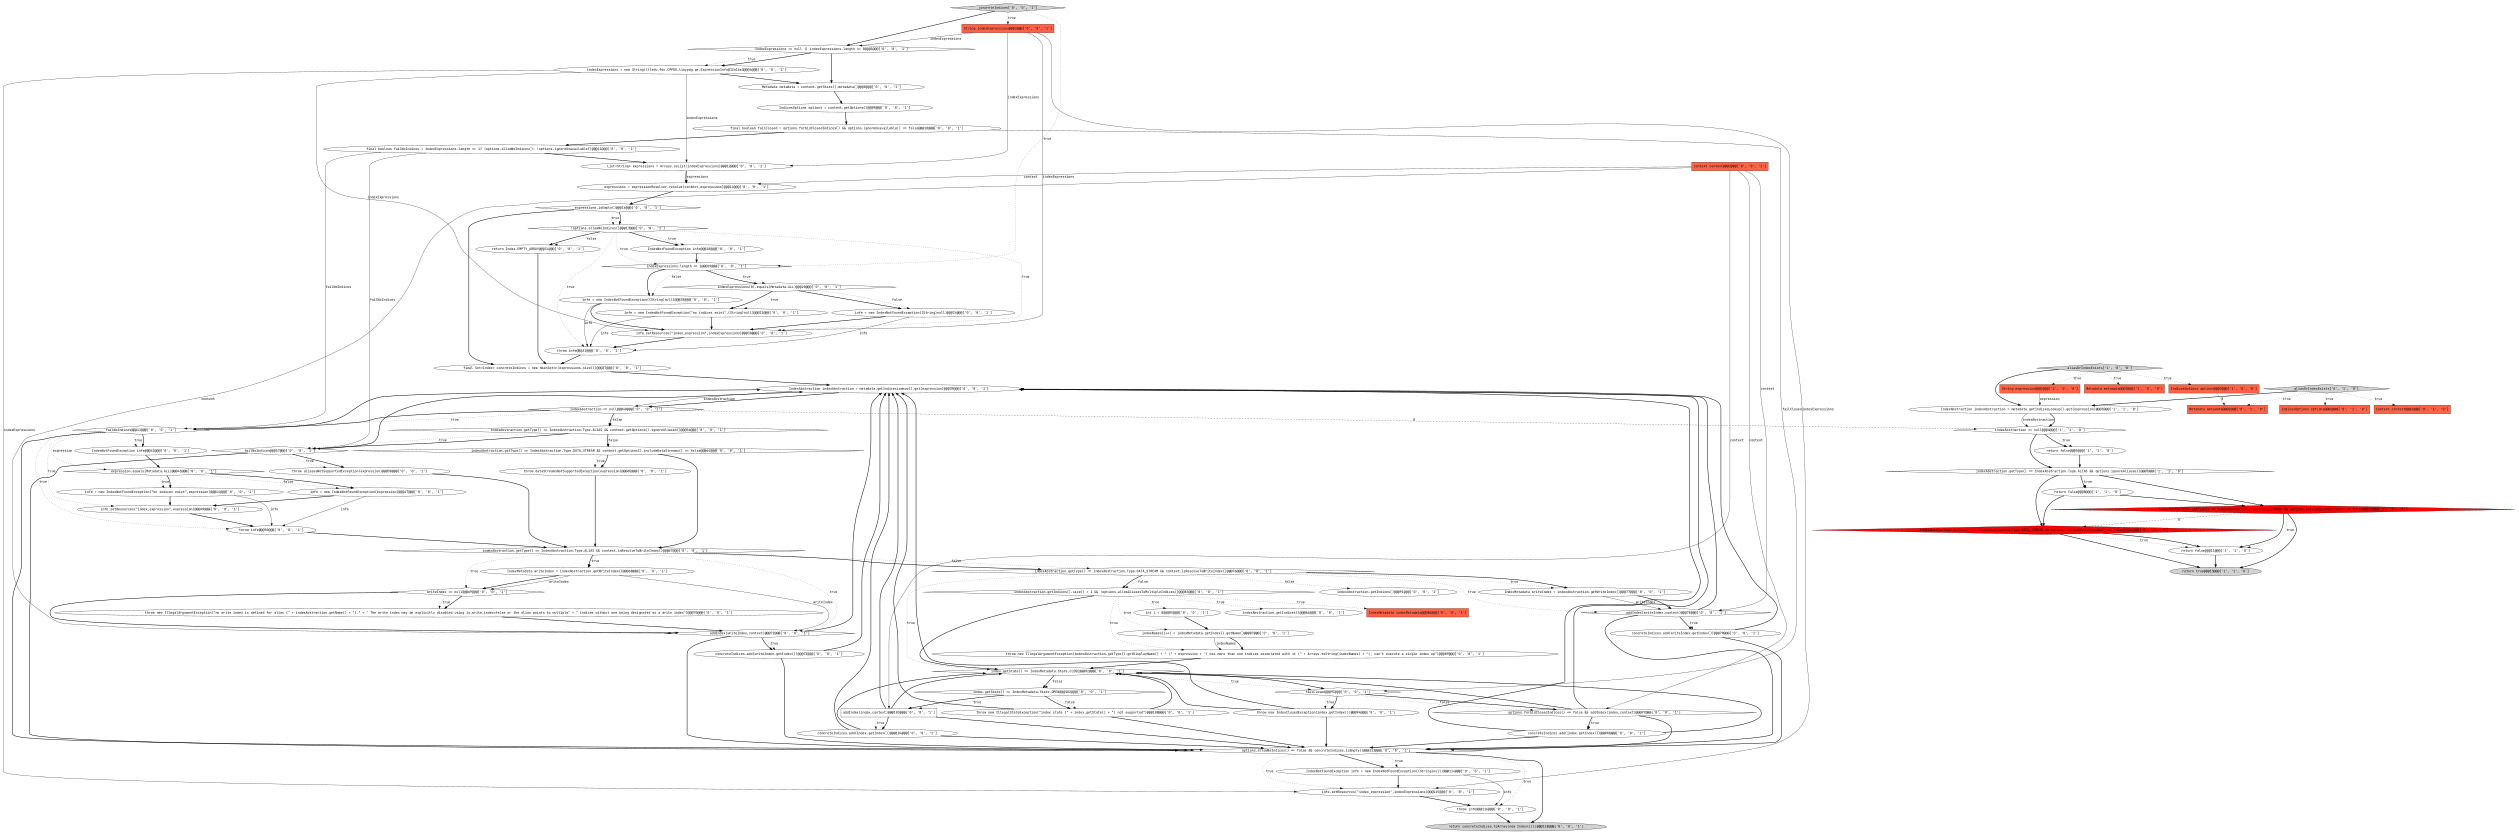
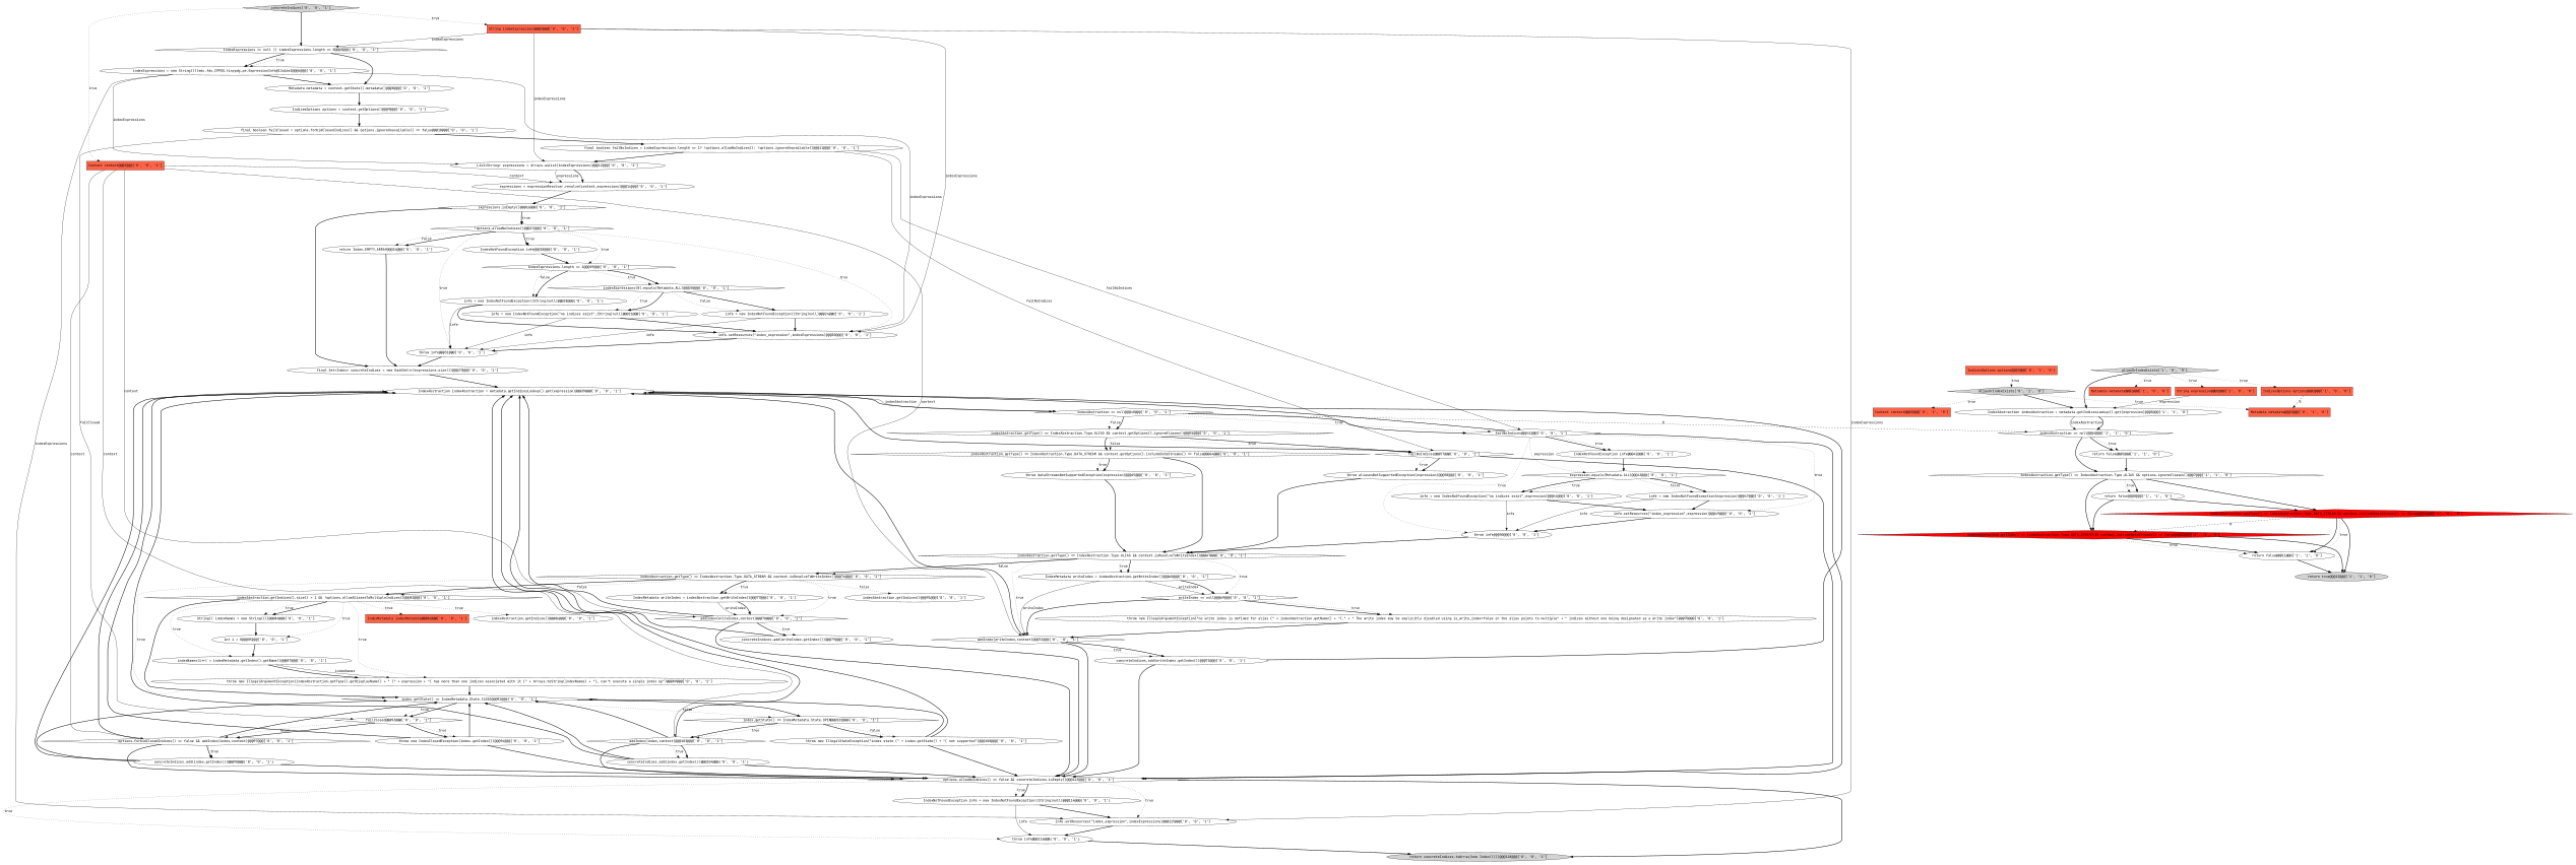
  digraph {
    fontname="JetBrains Mono"
    node [fillcolor=white fontname="JetBrains Mono" shape=ellipse style=filled]
    edge [fontname="JetBrains Mono" style=bold]
    n1 [label="infe = new IndexNotFoundException(\"no indices exist\",(String)null)@@@21@@@['0', '0', '1']"]
    n2 [label="infe.setResources(\"index_expression\",indexExpressions)@@@30@@@['0', '0', '1']"]
    n3 [label="throw infe@@@31@@@['0', '0', '1']"]
    n4 [label="final Set<Index> concreteIndices = new HashSet<>(expressions.size())@@@37@@@['0', '0', '1']"]
    n5 [label="IndexNotFoundException infe@@@42@@@['0', '0', '1']"]
    n6 [label="expression.equals(Metadata.ALL)@@@43@@@['0', '0', '1']" shape=diamond]
    n7 [label="infe = new IndexNotFoundException(expression)@@@47@@@['0', '0', '1']"]
    n8 [label="infe = new IndexNotFoundException(\"no indices exist\",expression)@@@44@@@['0', '0', '1']"]
    n9 [label="throw infe@@@116@@@['0', '0', '1']"]
    n10 [fillcolor=lightgray label="return concreteIndices.toArray(new Index(((()@@@118@@@['0', '0', '1']"]
    n11 [label="throw aliasesNotSupportedException(expression)@@@58@@@['0', '0', '1']"]
    n12 [label="indexAbstraction.getType() == IndexAbstraction.Type.ALIAS && context.isResolveToWriteIndex()@@@67@@@['0', '0', '1']" shape=diamond]
    n13 [label="indexAbstraction.getType() == IndexAbstraction.Type.DATA_STREAM && context.isResolveToWriteIndex()@@@76@@@['0', '0', '1']" shape=diamond]
    n14 [label="writeIndex == null@@@69@@@['0', '0', '1']" shape=diamond]
    n15 [label="addIndex(writeIndex,context)@@@72@@@['0', '0', '1']" shape=diamond]
    n16 [label="IndexMetadata writeIndex = indexAbstraction.getWriteIndex()@@@68@@@['0', '0', '1']"]
    n17 [label="index.getState() == IndexMetadata.State.OPEN@@@102@@@['0', '0', '1']" shape=diamond]
-   n18 [label="addIndex(index,context)@@@103@@@['0', '0', '1']" shape=box]
+   n18 [label="addIndex(index,context)@@@103@@@['0', '0', '1']" shape=diamond]
    n19 [label="throw new IllegalStateException(\"index state (\" + index.getState() + \"( not supported\")@@@108@@@['0', '0', '1']"]
    n20 [label="options.allowNoIndices() == false && concreteIndices.isEmpty()@@@113@@@['0', '0', '1']" shape=diamond]
    n21 [label="IndexAbstraction indexAbstraction = metadata.getIndicesLookup().get(expression)@@@39@@@['0', '0', '1']"]
    n22 [label="index.getState() == IndexMetadata.State.CLOSE@@@92@@@['0', '0', '1']" shape=diamond]
    n23 [label="concreteIndices.add(index.getIndex())@@@104@@@['0', '0', '1']"]
    n24 [label="addIndex(writeIndex,context)@@@78@@@['0', '0', '1']" shape=diamond]
    n25 [label="concreteIndices.add(writeIndex.getIndex())@@@79@@@['0', '0', '1']"]
    n26 [label="IndexNotFoundException infe = new IndexNotFoundException((String)null)@@@114@@@['0', '0', '1']"]
    n27 [label="infe.setResources(\"index_expression\",indexExpressions)@@@115@@@['0', '0', '1']"]
    n28 [label="indexAbstraction == null@@@40@@@['0', '0', '1']" shape=diamond]
    n29 [label="infe.setResources(\"index_expression\",expression)@@@49@@@['0', '0', '1']"]
    n30 [label="throw infe@@@50@@@['0', '0', '1']"]
    n31 [label="IndexMetadata writeIndex = indexAbstraction.getWriteIndex()@@@77@@@['0', '0', '1']"]
    n32 [label="indexAbstraction.getIndices()@@@91@@@['0', '0', '1']"]
    n33 [label="indexAbstraction.getIndices().size() > 1 && !options.allowAliasesToMultipleIndices()@@@83@@@['0', '0', '1']" shape=diamond]
    n34 [label="throw new IllegalArgumentException(\"no write index is defined for alias (\" + indexAbstraction.getName() + \"(.\" + \" The write index may be explicitly disabled using is_write_index=false or the alias points to multiple\" + \" indices without one being designated as a write index\")@@@70@@@['0', '0', '1']"]
    n35 [label="concreteIndices.add(writeIndex.getIndex())@@@73@@@['0', '0', '1']"]
    n36 [label="!options.allowNoIndices()@@@17@@@['0', '0', '1']" shape=diamond]
    n37 [label="indexExpressions.length == 1@@@19@@@['0', '0', '1']" shape=diamond]
    n38 [label="IndexNotFoundException infe@@@18@@@['0', '0', '1']"]
    n39 [label="return Index.EMPTY_ARRAY@@@34@@@['0', '0', '1']"]
    n40 [label="infe = new IndexNotFoundException((String)null)@@@28@@@['0', '0', '1']"]
    n41 [label="indexExpressions(0(.equals(Metadata.ALL)@@@20@@@['0', '0', '1']" shape=diamond]
    n42 [label="indexNames(i++( = indexMetadata.getIndex().getName()@@@87@@@['0', '0', '1']"]
    n43 [label="throw new IllegalArgumentException(indexAbstraction.getType().getDisplayName() + \" (\" + expression + \"( has more than one indices associated with it (\" + Arrays.toString(indexNames) + \"(, can't execute a single index op\")@@@89@@@['0', '0', '1']"]
    n44 [fillcolor=red label="indexAbstraction.getType() == IndexAbstraction.Type.DATA_STREAM && context.includeDataStreams() == false@@@10@@@['0', '1', '0']" shape=diamond]
    n45 [fillcolor=lightgray label="return true@@@13@@@['1', '1', '0']"]
    n46 [label="return false@@@11@@@['1', '1', '0']"]
    n47 [fillcolor=tomato label="Context context@@@2@@@['0', '0', '1']" shape=box]
    n48 [label="expressions = expressionResolver.resolve(context,expressions)@@@14@@@['0', '0', '1']"]
    n49 [label="options.forbidClosedIndices() == false && addIndex(index,context)@@@97@@@['0', '0', '1']" shape=diamond]
    n50 [label="expressions.isEmpty()@@@16@@@['0', '0', '1']" shape=diamond]
    n51 [label="concreteIndices.add(index.getIndex())@@@98@@@['0', '0', '1']"]
    n52 [label="failClosed@@@93@@@['0', '0', '1']" shape=diamond]
    n53 [label="throw new IndexClosedException(index.getIndex())@@@94@@@['0', '0', '1']"]
    n54 [label="throw dataStreamsNotSupportedException(expression)@@@65@@@['0', '0', '1']"]
    n55 [fillcolor=tomato label="String expression@@@2@@@['1', '0', '0']" shape=box]
    n56 [label="IndexAbstraction indexAbstraction = metadata.getIndicesLookup().get(expression)@@@3@@@['1', '1', '0']"]
    n57 [label="indexAbstraction == null@@@4@@@['1', '1', '0']" shape=diamond]
    n58 [label="indexAbstraction.getType() == IndexAbstraction.Type.ALIAS && context.getOptions().ignoreAliases()@@@56@@@['0', '0', '1']" shape=diamond]
    n59 [label="failNoIndices@@@41@@@['0', '0', '1']" shape=diamond]
    n60 [label="infe = new IndexNotFoundException((String)null)@@@24@@@['0', '0', '1']"]
    n61 [fillcolor=tomato label="IndicesOptions options@@@2@@@['0', '1', '0']" shape=box]
    n62 [label="indexAbstraction.getType() == IndexAbstraction.Type.DATA_STREAM && context.getOptions().includeDataStreams() == false@@@64@@@['0', '0', '1']" shape=diamond]
    n63 [label="failNoIndices@@@57@@@['0', '0', '1']" shape=diamond]
    n64 [label="int i = 0@@@85@@@['0', '0', '1']"]
    n65 [fillcolor=lightgray label="aliasOrIndexExists['0', '1', '0']" shape=diamond]
    n66 [fillcolor=tomato label="Context context@@@2@@@['0', '1', '0']" shape=box]
    n67 [fillcolor=tomato label="Metadata metadata@@@2@@@['0', '1', '0']" shape=box]
    n68 [label="return false@@@5@@@['1', '1', '0']"]
    n69 [label="indexAbstraction.getType() == IndexAbstraction.Type.ALIAS && options.ignoreAliases()@@@7@@@['1', '1', '0']" shape=diamond]
    n70 [label="return false@@@8@@@['1', '1', '0']"]
    n71 [fillcolor=red label="indexAbstraction.getType() == IndexAbstraction.Type.DATA_STREAM && options.includeDataStreams() == false@@@10@@@['1', '0', '0']" shape=diamond]
    n72 [label="final boolean failNoIndices = indexExpressions.length == 1? !options.allowNoIndices(): !options.ignoreUnavailable()@@@11@@@['0', '0', '1']"]
    n73 [label="List<String> expressions = Arrays.asList(indexExpressions)@@@12@@@['0', '0', '1']"]
+   n74 [label="String(( indexNames = new String((((@@@84@@@['0', '0', '1']"]
    n75 [label="indexExpressions = new String((((edu.fdu.CPPDG.tinypdg.pe.ExpressionInfo@13a16e3@@@4@@@['0', '0', '1']"]
    n76 [label="Metadata metadata = context.getState().metadata()@@@8@@@['0', '0', '1']"]
    n77 [label="IndicesOptions options = context.getOptions()@@@9@@@['0', '0', '1']"]
    n78 [fillcolor=tomato label="IndexMetadata indexMetadata@@@86@@@['0', '0', '1']" shape=box]
    n79 [label="indexAbstraction.getIndices()@@@86@@@['0', '0', '1']"]
    n80 [label="final boolean failClosed = options.forbidClosedIndices() && options.ignoreUnavailable() == false@@@10@@@['0', '0', '1']"]
    n81 [fillcolor=tomato label="Metadata metadata@@@2@@@['1', '0', '0']" shape=box]
    n82 [fillcolor=lightgray label="aliasOrIndexExists['1', '0', '0']" shape=diamond]
    n83 [fillcolor=tomato label="IndicesOptions options@@@2@@@['1', '0', '0']" shape=box]
    n84 [fillcolor=tomato label="String indexExpressions@@@2@@@['0', '0', '1']" shape=box]
    n85 [label="indexExpressions == null || indexExpressions.length == 0@@@3@@@['0', '0', '1']" shape=diamond]
    n86 [fillcolor=lightgray label="concreteIndices['0', '0', '1']" shape=diamond]
    n1 -> n2
    n1 -> n3 [label=infe style=solid]
    n2 -> n3
    n3 -> n4
    n4 -> n21
    n5 -> n6
    n6 -> n7 [label=false style=dotted]
    n6 -> n7
    n6 -> n8 [label=true style=dotted]
    n6 -> n8
    n7 -> n29
    n7 -> n30 [label=infe style=solid]
    n8 -> n29
    n8 -> n30 [label=infe style=solid]
    n9 -> n10
    n11 -> n12
    n12 -> n13
    n12 -> n13 [label=false style=dotted]
    n12 -> n14 [label=true style=dotted]
    n12 -> n15 [label=true style=dotted]
    n12 -> n16
    n12 -> n16 [label=true style=dotted]
    n13 -> n22 [label=true style=dotted]
    n13 -> n24 [label=true style=dotted]
    n13 -> n31 [label=true style=dotted]
    n13 -> n31
    n13 -> n32 [label=false style=dotted]
    n13 -> n33 [label=false style=dotted]
    n13 -> n33
    n14 -> n15
    n14 -> n34
    n14 -> n34 [label=true style=dotted]
    n15 -> n20
    n15 -> n21
    n15 -> n35 [label=true style=dotted]
    n15 -> n35
    n16 -> n14 [label=writeIndex style=solid]
    n16 -> n14
    n16 -> n15 [label=writeIndex style=solid]
    n17 -> n18 [label=true style=dotted]
    n17 -> n18
    n17 -> n19 [label=false style=dotted]
    n17 -> n19
    n18 -> n20
    n18 -> n21
    n18 -> n22
    n18 -> n23
    n18 -> n23 [label=true style=dotted]
    n19 -> n20
    n19 -> n21
    n19 -> n22
    n20 -> n9 [label=true style=dotted]
    n20 -> n10
    n20 -> n26 [label=true style=dotted]
    n20 -> n26
    n20 -> n27 [label=true style=dotted]
    n21 -> n28
    n21 -> n28 [label=indexAbstraction style=solid]
    n22 -> n17
    n22 -> n17 [label=false style=dotted]
    n22 -> n52
    n22 -> n52 [label=true style=dotted]
    n23 -> n20
    n23 -> n21
    n23 -> n22
    n24 -> n20
    n24 -> n21
    n24 -> n25
    n24 -> n25 [label=true style=dotted]
    n25 -> n20
    n25 -> n21
    n26 -> n9 [label=infe style=solid]
    n26 -> n27
    n27 -> n9
    n28 -> n57 [label=0 style=dashed]
    n28 -> n58 [label=false style=dotted]
    n28 -> n58
    n28 -> n59 [label=true style=dotted]
    n28 -> n59
    n29 -> n30
    n30 -> n12
    n31 -> n24 [label=writeIndex style=solid]
    n31 -> n24
    n33 -> n22
    n33 -> n42 [label=true style=dotted]
    n33 -> n43 [label=true style=dotted]
    n33 -> n64 [label=true style=dotted]
+   n33 -> n74
+   n33 -> n74 [label=true style=dotted]
    n33 -> n78 [label=true style=dotted]
    n33 -> n79 [label=true style=dotted]
    n34 -> n15
    n35 -> n20
    n35 -> n21
    n36 -> n2 [label=true style=dotted]
    n36 -> n3 [label=true style=dotted]
    n36 -> n37 [label=true style=dotted]
    n36 -> n38
    n36 -> n38 [label=true style=dotted]
    n36 -> n39
    n36 -> n39 [label=false style=dotted]
    n37 -> n40
    n37 -> n40 [label=false style=dotted]
    n37 -> n41 [label=true style=dotted]
    n37 -> n41
    n38 -> n37
    n39 -> n4
    n40 -> n2
    n40 -> n3 [label=infe style=solid]
    n41 -> n1
    n41 -> n1 [label=true style=dotted]
    n41 -> n60
    n41 -> n60 [label=false style=dotted]
    n42 -> n43
    n42 -> n43 [label=indexNames style=solid]
    n43 -> n22
    n44 -> n45
    n44 -> n46
    n44 -> n46 [label=true style=dotted]
    n46 -> n45
    n47 -> n15 [label=context style=solid]
    n47 -> n18 [label=context style=solid]
    n47 -> n24 [label=context style=solid]
    n47 -> n48 [label=context style=solid]
    n47 -> n49 [label=context style=solid]
    n48 -> n50
    n49 -> n20
    n49 -> n21
    n49 -> n22
    n49 -> n51
    n49 -> n51 [label=true style=dotted]
    n50 -> n4
    n50 -> n36
    n50 -> n36 [label=true style=dotted]
    n51 -> n20
    n51 -> n21
    n51 -> n22
    n52 -> n49
    n52 -> n49 [label=false style=dotted]
    n52 -> n53 [label=true style=dotted]
    n52 -> n53
    n53 -> n20
    n53 -> n21
    n53 -> n22
    n54 -> n12
    n55 -> n56 [label=expression style=solid]
    n56 -> n57 [label=indexAbstraction style=solid]
    n56 -> n57
    n57 -> n68 [label=true style=dotted]
    n57 -> n68
    n57 -> n69
    n58 -> n62
    n58 -> n62 [label=false style=dotted]
    n58 -> n63
    n58 -> n63 [label=true style=dotted]
    n59 -> n5
    n59 -> n5 [label=true style=dotted]
    n59 -> n6 [label=expression style=dotted]
    n59 -> n20
    n59 -> n21
    n59 -> n29 [label=true style=dotted]
    n59 -> n30 [label=true style=dotted]
    n60 -> n2
    n60 -> n3 [label=infe style=solid]
    n62 -> n12
    n62 -> n54 [label=true style=dotted]
    n62 -> n54
    n63 -> n11
    n63 -> n11 [label=true style=dotted]
    n63 -> n20
    n63 -> n21
    n64 -> n42
    n65 -> n56
-   n65 -> n61 [label=true style=dotted]
+   n61 -> n65 [label=true style=dotted]
    n65 -> n66 [label=true style=dotted]
    n65 -> n67 [label=true style=dotted]
    n68 -> n69
    n69 -> n44
    n69 -> n70 [label=true style=dotted]
    n69 -> n70
    n69 -> n71
    n70 -> n44
    n70 -> n71
    n71 -> n44 [label=0 style=dashed]
    n71 -> n45
    n71 -> n46
    n71 -> n46 [label=true style=dotted]
    n72 -> n59 [label=failNoIndices style=solid]
    n72 -> n63 [label=failNoIndices style=solid]
    n72 -> n73
    n73 -> n48
    n73 -> n48 [label=expressions style=solid]
+   n74 -> n64
    n75 -> n2 [label=indexExpressions style=solid]
    n75 -> n27 [label=indexExpressions style=solid]
    n75 -> n73 [label=indexExpressions style=solid]
    n75 -> n76
    n76 -> n77
    n77 -> n80
    n80 -> n52 [label=failClosed style=solid]
    n80 -> n72
    n82 -> n55 [label=true style=dotted]
    n82 -> n56
    n82 -> n81 [label=true style=dotted]
    n82 -> n83 [label=true style=dotted]
    n83 -> n67 [label=0 style=dashed]
    n84 -> n2 [label=indexExpressions style=solid]
    n84 -> n27 [label=indexExpressions style=solid]
    n84 -> n73 [label=indexExpressions style=solid]
    n84 -> n85 [label=indexExpressions style=solid]
    n85 -> n75
    n85 -> n75 [label=true style=dotted]
    n85 -> n76
-   n86 -> n37 [label=true style=dotted]
+   n86 -> n47 [label=true style=dotted]
    n86 -> n84 [label=true style=dotted]
    n86 -> n85
  }
